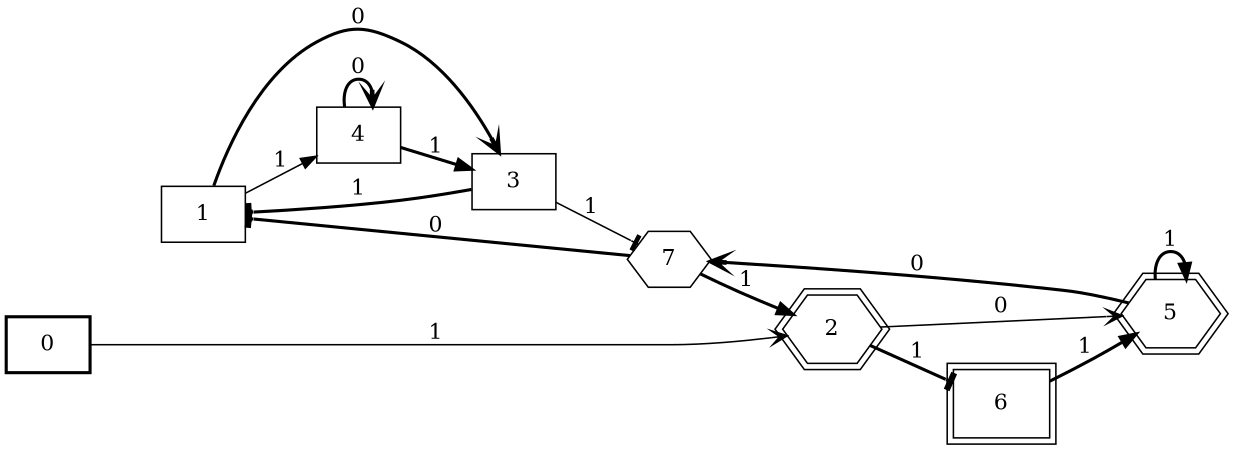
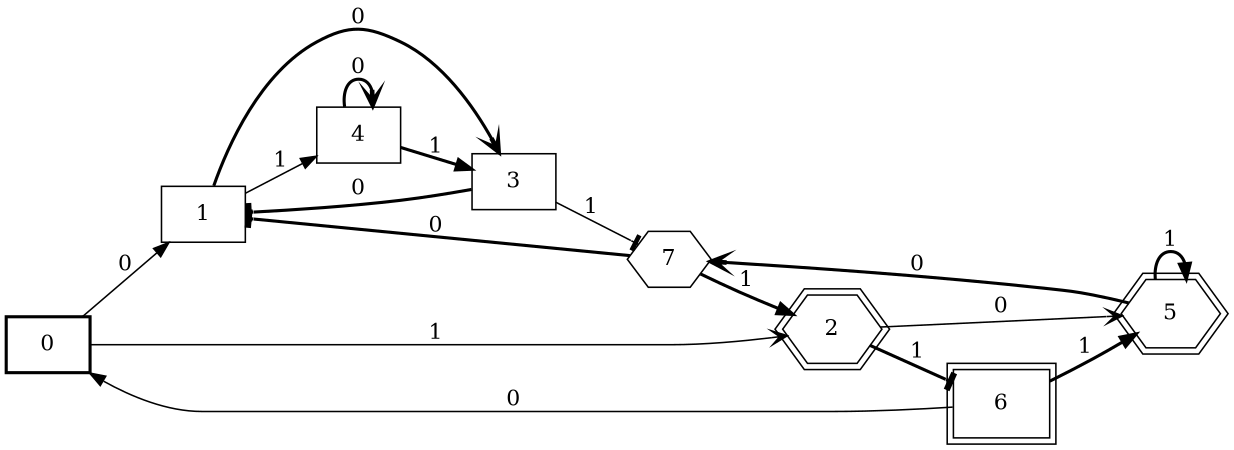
  digraph {
    rankdir=LR
    node [shape=box]
    edge [arrowhead=normal style=bold]
    0 [style=bold]
    1
    2 [peripheries=2 shape=hexagon]
    3
    4
    5 [peripheries=2 shape=hexagon]
    6 [peripheries=2]
    7 [shape=hexagon]
+   0 -> 1 [label=0 style=solid]
    0 -> 2 [arrowhead=vee label=1 style=solid]
    1 -> 3 [arrowhead=vee label=0]
    1 -> 4 [label=1 style=solid]
    2 -> 5 [arrowhead=vee label=0 style=solid]
    2 -> 6 [arrowhead=tee label=1]
-   3 -> 1 [arrowhead=tee label=1]
+   3 -> 1 [arrowhead=tee label=0]
    3 -> 7 [arrowhead=tee label=1 style=solid]
    4 -> 3 [label=1]
    4 -> 4 [arrowhead=vee label=0]
    5 -> 5 [label=1]
    5 -> 7 [arrowhead=vee label=0]
+   6 -> 0 [label=0 style=solid]
    6 -> 5 [label=1]
    7 -> 1 [arrowhead=tee label=0]
    7 -> 2 [label=1]
  }
